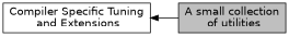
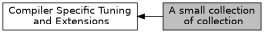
  digraph {
    rankdir=LR
    node [color=black fontname=Helvetica fontsize=14 shape=box style=filled]
    n1 [fillcolor=white height=0.2 label="Compiler Specific Tuning\l and Extensions" width=0.4]
-   n2 [fillcolor=grey75 fontcolor=black height=0.2 label="A small collection\l of utilities" width=0.4]
+   n2 [fillcolor=grey75 fontcolor=black height=0.2 label="A small collection\l of collection" width=0.4]
    n1 -> n2 [dir=back fontname=Helvetica fontsize=14 labelfontname=Helvetica labelfontsize=14 shape=plaintext style=solid]
  }
